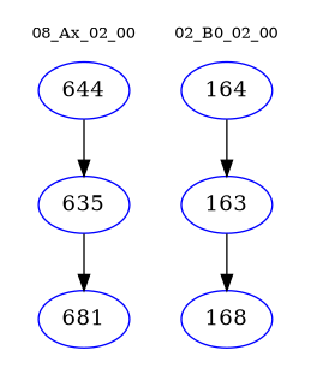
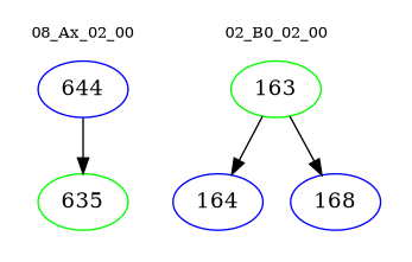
  digraph {
    node [color=blue]
    edge [color=black]
    n1 [label=644]
-   n2 [label=635]
-   n3 [label=681]
+   n2 [color=green label=635]
    n4 [label=164]
-   n5 [label=163]
+   n5 [color=green label=163]
    n6 [label=168]
    subgraph cluster_1 {
      color=white
      fontsize=10
      label="08_Ax_02_00"
      n1
      n2
-     n3
    }
    subgraph cluster_2 {
      color=white
      fontsize=10
      label="02_B0_02_00"
      n4
      n5
      n6
    }
    n1 -> n2
-   n2 -> n3
-   n4 -> n5
+   n5 -> n4
    n5 -> n6
  }
